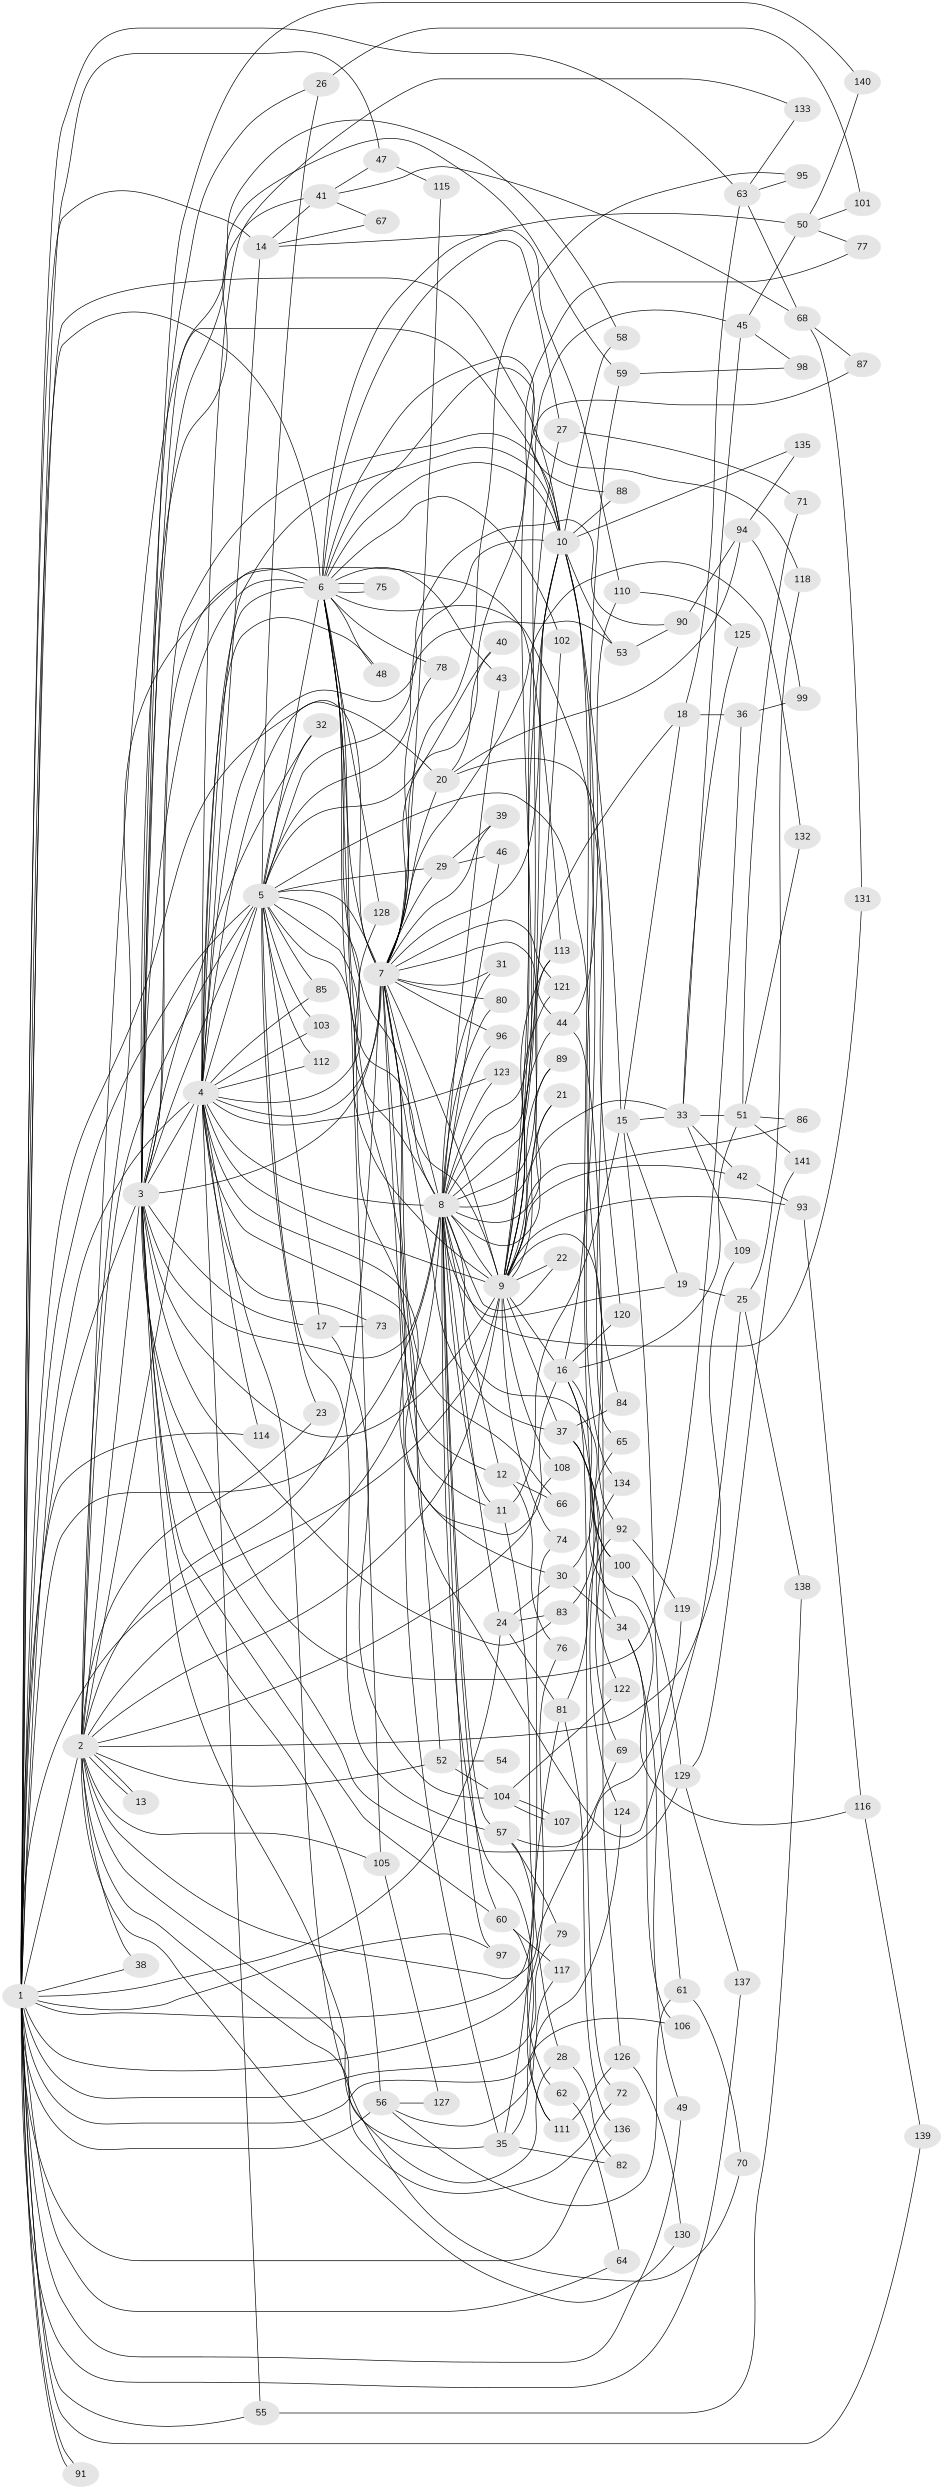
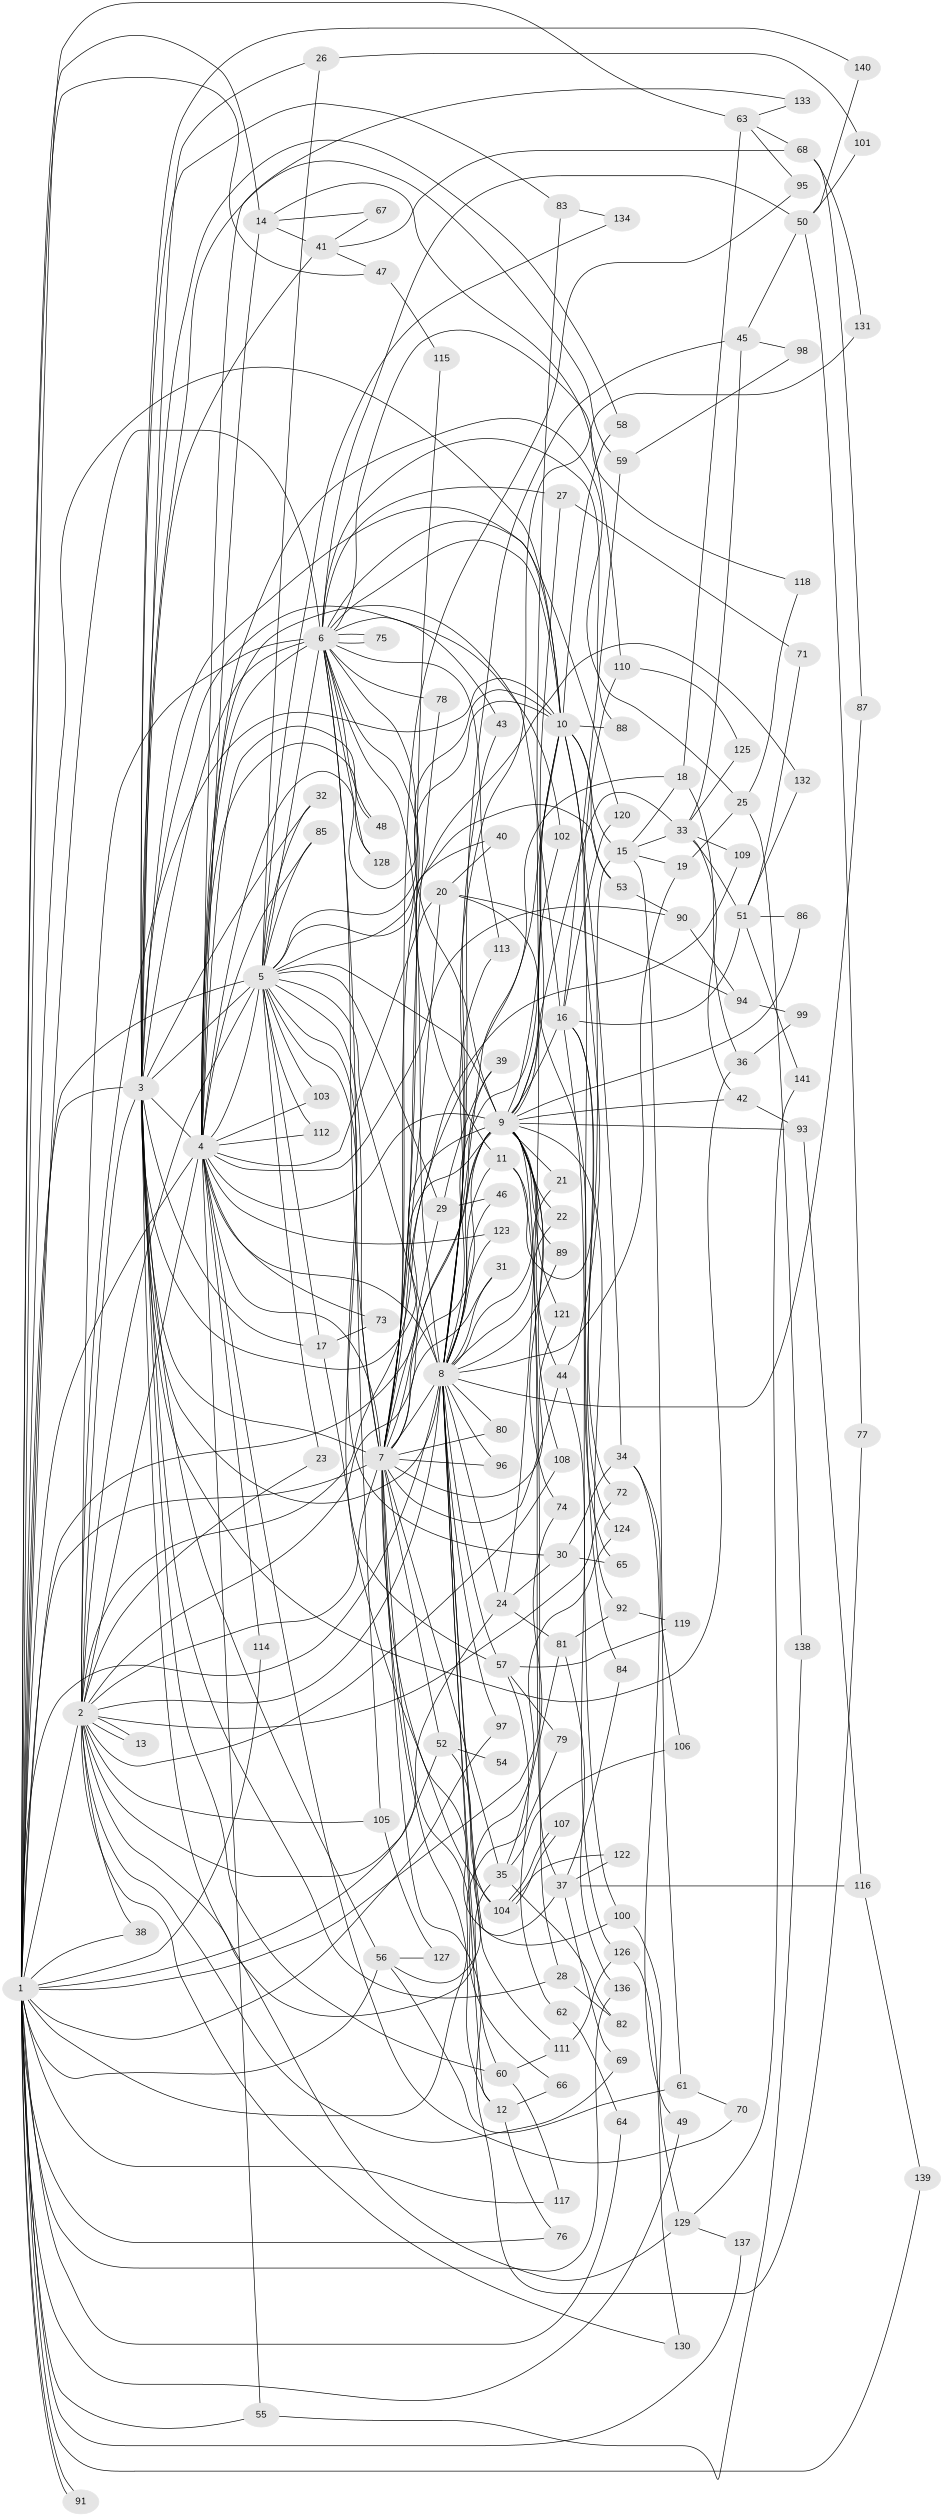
  graph {
    fontname=Nunito
    rankdir=LR
    node [color=gray90 fontname=Nunito style=filled]
    edge [fontname=Nunito]
    1
    2
    3
    4
    5
    6
    7
    8
    9
    10
    14
    24
    38
    47
    49
    55
    56
    63
    64
    74
    76
    79
    91
    97
    114
    117
    136
    137
    139
    13
    23
    35
    52
    69
    72
    105
    108
    109
    130
    17
    26
    28
    32
    36
    41
    43
    58
    59
    60
    83
    129
    140
    16
    20
    25
    48
    70
    73
    85
    90
    103
    112
    123
    128
    133
    29
    30
    40
    53
    57
    134
    11
    27
    50
    75
    78
    88
    102
    113
    118
    120
    12
    31
    37
    39
    44
    66
    77
    80
    95
    96
    115
    121
    132
    18
    19
    21
    22
    45
    46
    87
    89
    100
    111
    131
    33
    42
    86
    92
    93
    15
    34
    84
-   135
    67
    110
    81
    138
    61
    124
    127
    68
    82
    106
    54
    104
    101
    99
    98
    141
    51
    65
    94
    62
    119
    71
    116
    122
    126
    125
    107
    1 -- 2
    1 -- 3
    1 -- 4
    1 -- 5
    1 -- 6
    1 -- 7
    1 -- 8
    1 -- 9
    1 -- 10
    1 -- 14
    1 -- 24
    1 -- 38
    1 -- 47
    1 -- 49
    1 -- 55
    1 -- 56
    1 -- 63
    1 -- 64
    1 -- 74
    1 -- 76
    1 -- 79
    1 -- 91
    1 -- 91
    1 -- 97
    1 -- 114
    1 -- 117
    1 -- 136
    1 -- 137
    1 -- 139
    2 -- 3
    2 -- 4
    2 -- 5
    2 -- 6
    2 -- 7
    2 -- 8
    2 -- 9
    2 -- 10
    2 -- 38
    2 -- 13
    2 -- 13
    2 -- 23
    2 -- 35
    2 -- 52
    2 -- 69
    2 -- 72
    2 -- 105
    2 -- 108
    2 -- 109
    2 -- 130
    3 -- 4
    3 -- 5
    3 -- 6
    3 -- 7
    3 -- 8
    3 -- 9
    3 -- 10
    3 -- 56
    3 -- 17
    3 -- 26
    3 -- 28
    3 -- 32
    3 -- 36
    3 -- 41
    3 -- 43
    3 -- 58
    3 -- 59
    3 -- 60
    3 -- 83
    3 -- 129
    3 -- 140
    4 -- 5
    4 -- 6
    4 -- 7
    4 -- 8
    4 -- 9
    4 -- 10
    4 -- 14
    4 -- 55
    4 -- 114
    4 -- 16
    4 -- 20
    4 -- 25
    4 -- 48
    4 -- 70
    4 -- 73
    4 -- 85
    4 -- 90
    4 -- 103
    4 -- 112
    4 -- 123
    4 -- 128
    4 -- 133
    5 -- 6
    5 -- 7
    5 -- 8
    5 -- 9
    5 -- 10
    5 -- 23
    5 -- 17
    5 -- 26
    5 -- 32
    5 -- 85
    5 -- 103
    5 -- 112
    5 -- 29
    5 -- 30
    5 -- 40
    5 -- 53
    5 -- 57
    5 -- 134
    6 -- 7
    6 -- 8
    6 -- 9
    6 -- 10
    6 -- 105
    6 -- 48
    6 -- 128
    6 -- 11
    6 -- 27
    6 -- 50
    6 -- 75
    6 -- 75
    6 -- 78
    6 -- 88
    6 -- 102
    6 -- 113
    6 -- 118
    6 -- 120
    7 -- 8
    7 -- 9
    7 -- 10
    7 -- 35
    7 -- 52
    7 -- 20
    7 -- 29
    7 -- 78
    7 -- 12
    7 -- 31
    7 -- 37
    7 -- 39
    7 -- 44
    7 -- 66
    7 -- 77
    7 -- 80
    7 -- 95
    7 -- 96
    7 -- 115
    7 -- 121
    7 -- 132
    8 -- 9
    8 -- 10
    8 -- 24
    8 -- 97
    8 -- 43
    8 -- 60
    8 -- 123
    8 -- 57
    8 -- 11
    8 -- 113
    8 -- 12
    8 -- 31
    8 -- 80
    8 -- 96
    8 -- 18
    8 -- 19
    8 -- 21
    8 -- 22
    8 -- 45
    8 -- 46
    8 -- 87
    8 -- 89
    8 -- 100
    8 -- 111
    8 -- 131
    9 -- 10
    9 -- 74
    9 -- 108
    9 -- 16
    9 -- 27
    9 -- 102
-   9 -- 113
    9 -- 37
    9 -- 44
    9 -- 121
    9 -- 21
    9 -- 22
    9 -- 89
    9 -- 33
    9 -- 42
    9 -- 86
    9 -- 92
    9 -- 93
    10 -- 58
    10 -- 53
    10 -- 88
    10 -- 15
    10 -- 34
    10 -- 84
-   10 -- 135
    14 -- 41
    14 -- 67
    14 -- 110
    24 -- 83
    24 -- 30
    24 -- 81
    47 -- 115
    55 -- 138
    56 -- 61
    56 -- 124
    56 -- 127
    63 -- 133
    63 -- 95
    63 -- 68
    35 -- 81
    35 -- 82
    35 -- 106
    52 -- 54
    52 -- 104
    105 -- 127
    17 -- 73
    17 -- 104
    26 -- 101
    28 -- 82
    36 -- 99
    41 -- 47
    41 -- 67
    41 -- 68
    59 -- 98
    60 -- 117
    60 -- 111
    83 -- 134
    129 -- 137
    129 -- 141
    16 -- 72
    16 -- 59
    16 -- 120
    16 -- 100
    16 -- 124
    16 -- 51
    20 -- 40
    20 -- 65
    20 -- 94
    25 -- 118
    25 -- 138
    90 -- 94
    29 -- 39
    29 -- 46
    30 -- 34
    30 -- 65
    53 -- 90
    57 -- 79
    57 -- 62
    57 -- 119
    11 -- 28
    11 -- 15
    27 -- 71
    50 -- 140
    50 -- 77
    50 -- 101
    12 -- 76
    12 -- 66
    37 -- 69
    37 -- 84
    37 -- 116
    37 -- 122
    44 -- 110
    44 -- 126
    18 -- 63
    18 -- 36
    19 -- 25
    45 -- 50
    45 -- 98
    100 -- 129
    111 -- 126
    33 -- 109
    33 -- 45
    33 -- 42
    33 -- 51
    33 -- 125
    42 -- 93
    92 -- 119
    93 -- 116
    15 -- 18
    15 -- 19
    15 -- 33
    15 -- 61
    34 -- 49
    34 -- 106
    110 -- 125
    81 -- 136
    81 -- 92
    61 -- 70
    68 -- 87
    68 -- 131
    104 -- 122
    104 -- 107
    104 -- 107
    51 -- 132
    51 -- 86
    51 -- 141
    51 -- 71
-   94 -- 135
    94 -- 99
    62 -- 64
    116 -- 139
    126 -- 130
  }
